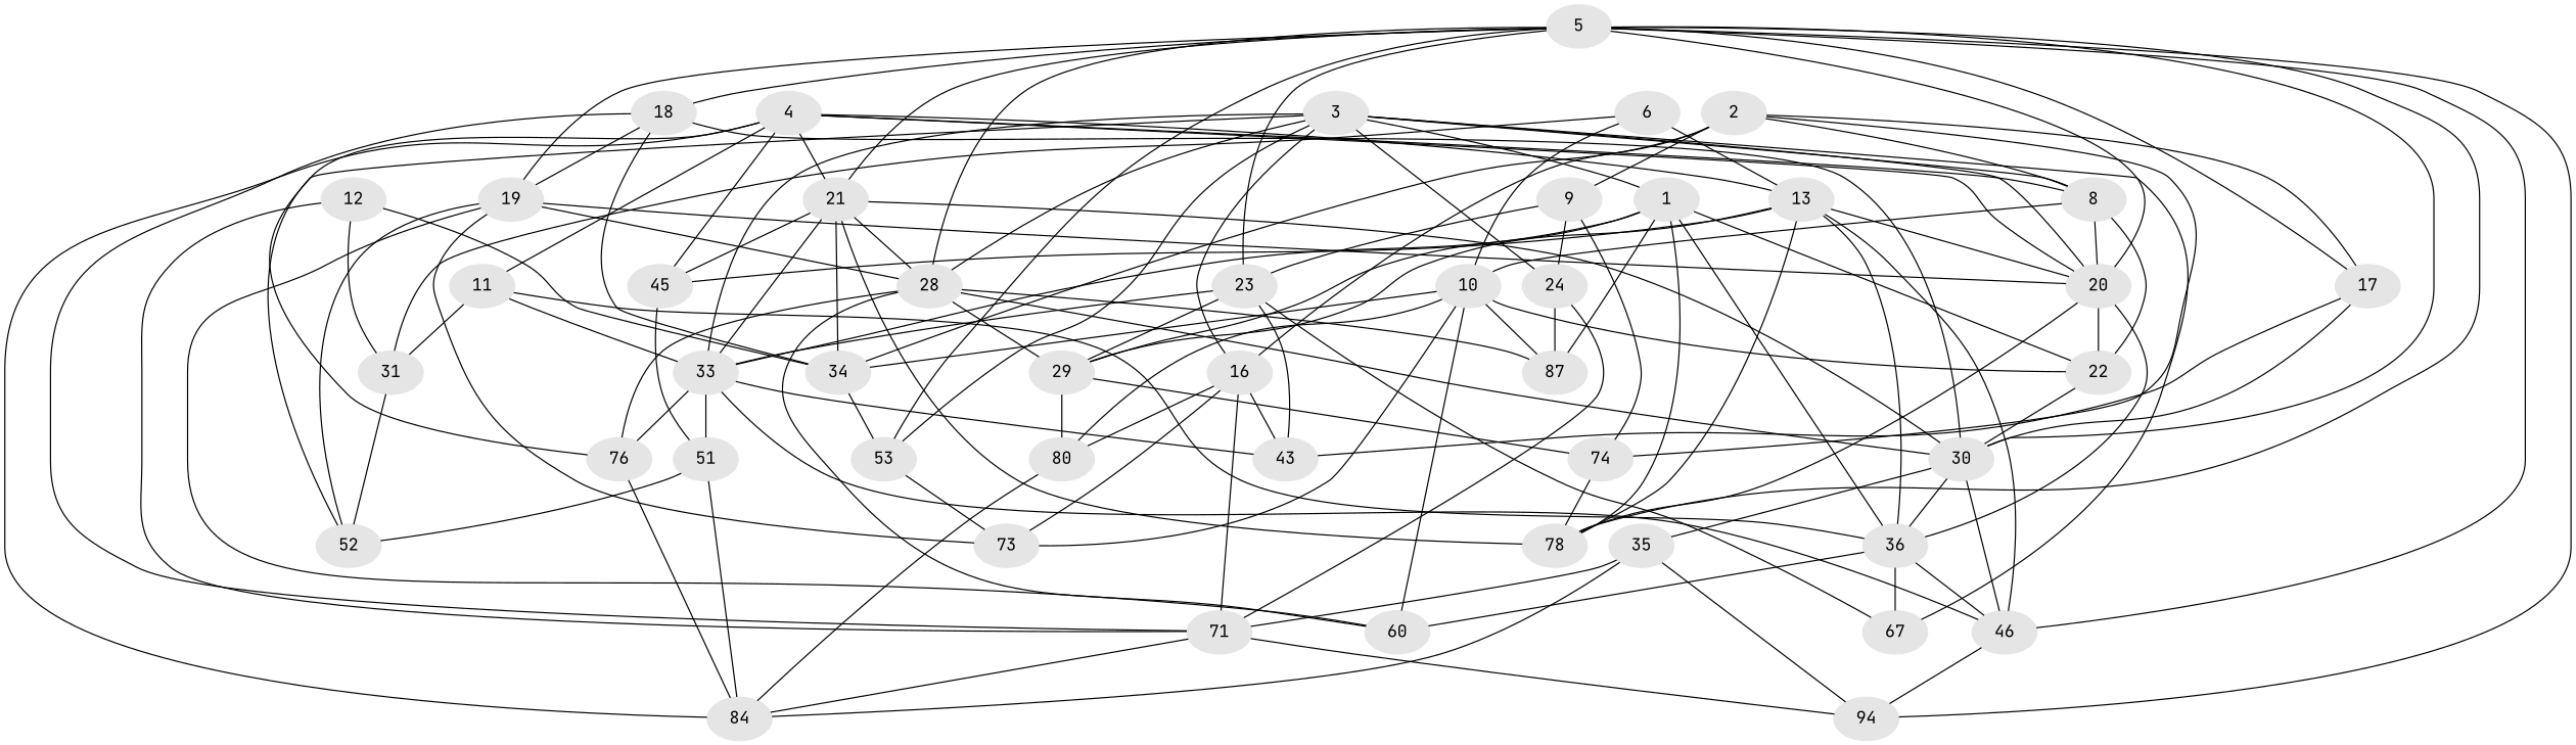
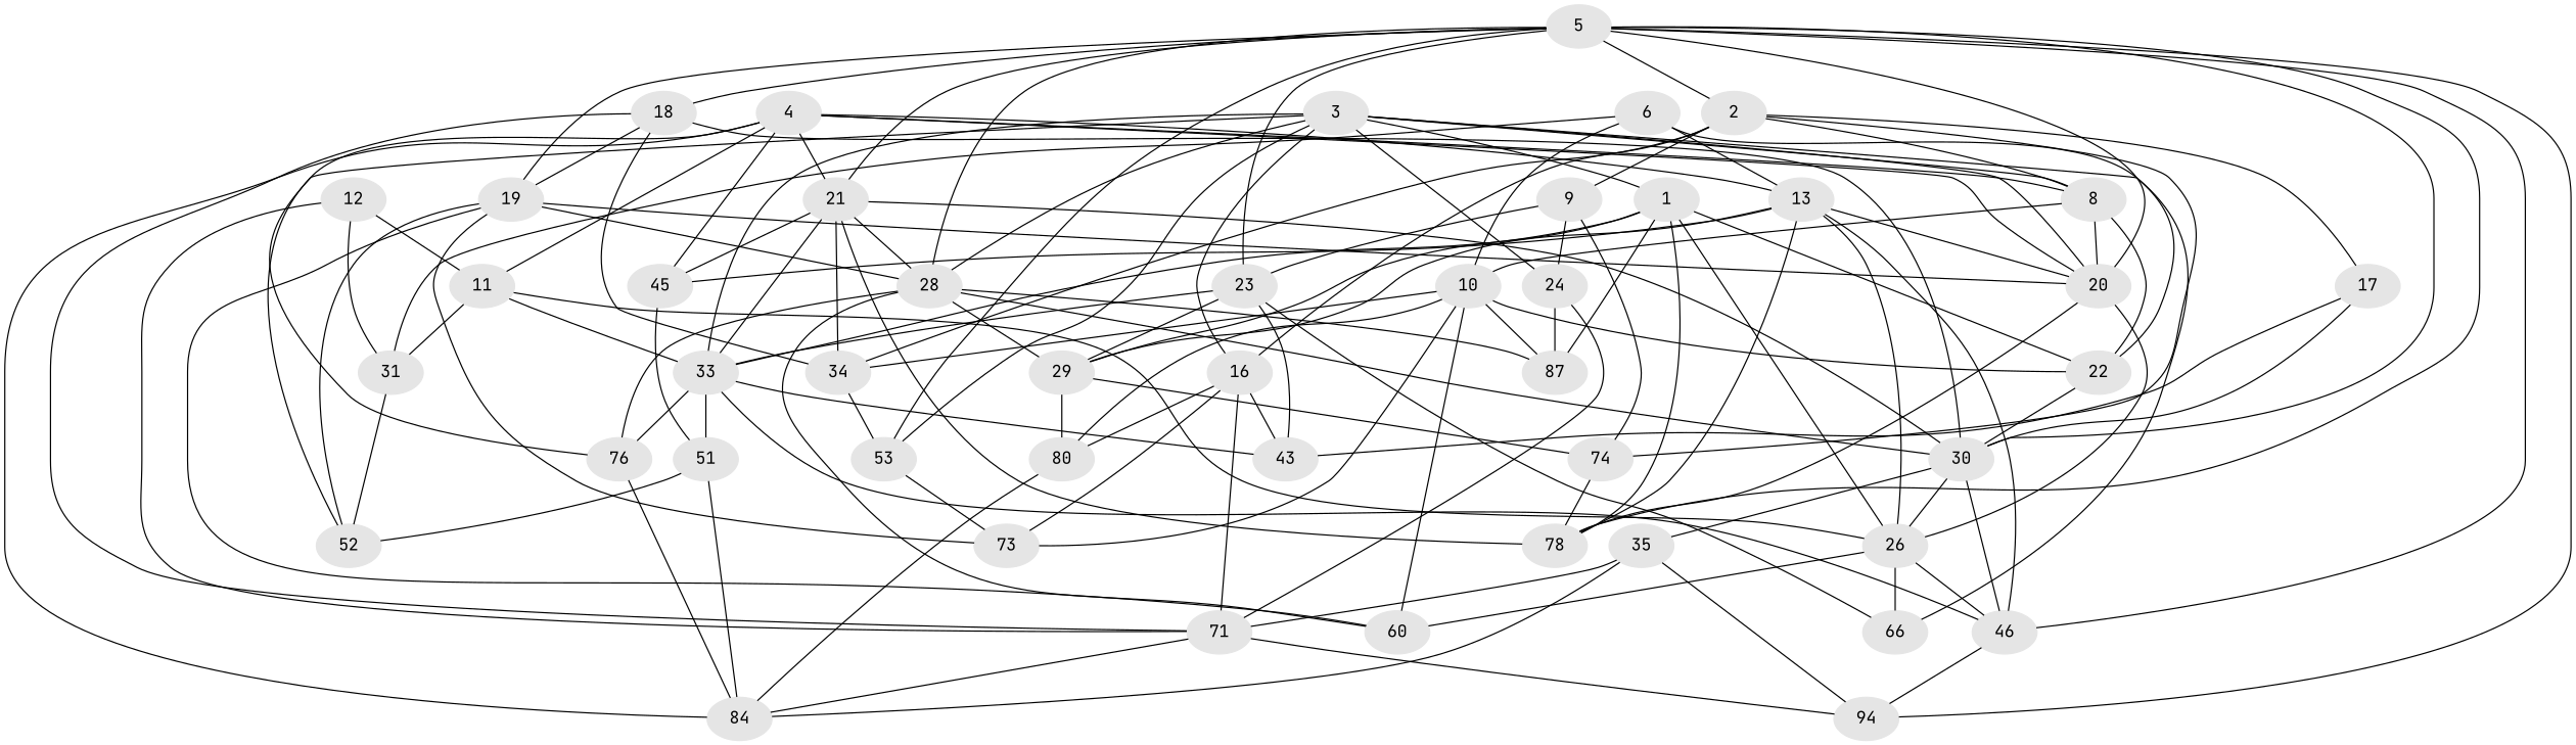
  graph {
    fontname="JetBrains Mono"
    node [color=gray90 fontname="JetBrains Mono" style=filled]
    edge [fontname="JetBrains Mono"]
    1 [super="+85"]
    22 [super="+72"]
    29 [super="+44"]
    33 [super="+58+37"]
-   36 [super="+54+47"]
+   36 [super="+54+47" label=26]
    78 [super="+79"]
    87
    30 [super="+39"]
    74
    80
    76
    46 [super="+96"]
    43
    51
-   66 [label=67]
+   66
    60
    2 [super="+65"]
    8 [super="+55"]
    9
    16 [super="+86"]
    17
    34 [super="+59"]
    20 [super="+42+25"]
    10 [super="+61"]
    24
    23 [super="+63"]
    73
    71 [super="+75"]
    53
    3 [super="+27+15+97"]
    28 [super="+45+68"]
    52
    5 [super="+56+7+14"]
    21 [super="+70"]
    18 [super="+67"]
    19 [super="+41"]
    94
    4 [super="+83+50"]
    11
    13 [super="+40+69"]
    n41 [label=45]
    84 [super="+93"]
    31
    35
    6
    12
    1 -- 22
    1 -- 29
    1 -- 33
    1 -- 36
    1 -- 78
    1 -- 87
    22 -- 30
    29 -- 74
    29 -- 80
    33 -- 76
    33 -- 46
    33 -- 43
    33 -- 51
    36 -- 46
    36 -- 66
    36 -- 60
    30 -- 36
    30 -- 46
    30 -- 35
    74 -- 78
    80 -- 84
    76 -- 84
    46 -- 94
    51 -- 52
    51 -- 84
    2 -- 74
    2 -- 8
    2 -- 9
    2 -- 16
    2 -- 17
    2 -- 34
    8 -- 22
    8 -- 20
    8 -- 10
    9 -- 74
    9 -- 24
    9 -- 23
    16 -- 80
    16 -- 43
    16 -- 73
    16 -- 71
    17 -- 30
    17 -- 43
    34 -- 53
-   20 -- 22 [weight=2]
+   6 -- 22 [weight=2]
    20 -- 36
    20 -- 78
    10 -- 22
    10 -- 87
    10 -- 80
    10 -- 60
    10 -- 34
    10 -- 73
    24 -- 87
    24 -- 71
    23 -- 29
    23 -- 33
    23 -- 43
    23 -- 66
    71 -- 94
    71 -- 84
    53 -- 73
    3 -- 1
    3 -- 33
    3 -- 66
    3 -- 8
    3 -- 16
    3 -- 20
    3 -- 24
    3 -- 53
    3 -- 28
    3 -- 52
    28 -- 29
    28 -- 87
    28 -- 30 [weight=2]
    28 -- 76
    28 -- 60
    5 -- 78
    5 -- 30
    5 -- 46
-   5 -- 17
+   5 -- 2
    5 -- 20
    5 -- 23
    5 -- 53
    5 -- 28
    5 -- 21
    5 -- 18 [weight=2]
    5 -- 19
    5 -- 94
    21 -- 33
    21 -- 78
    21 -- 30
    21 -- 34
    21 -- 28
    21 -- n41
    18 -- 30
    18 -- 34
    18 -- 71
    18 -- 19
    19 -- 60
    19 -- 20
    19 -- 73
    19 -- 28
    19 -- 52
    4 -- 76
    4 -- 8
    4 -- 20
    4 -- 21
    4 -- 11
    4 -- 13
    4 -- n41
    4 -- 84
    11 -- 33
    11 -- 36
    11 -- 31
    13 -- 29
    13 -- 36
    13 -- 78
    13 -- 46
    13 -- 20
    13 -- n41
    n41 -- 51
    31 -- 52
    35 -- 71
    35 -- 94
    35 -- 84
    6 -- 10
    6 -- 13
    6 -- 31
-   12 -- 34
+   12 -- 11
    12 -- 71
    12 -- 31
  }
